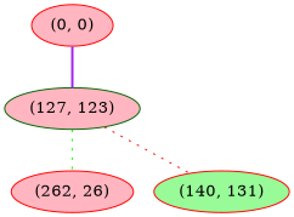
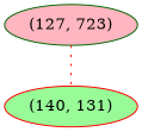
  graph {
    node [color=red fillcolor=lightpink style=filled]
    edge [style=dotted]
-   "(127, 123)" [color=darkgreen]
-   "(0, 0)"
-   "(262, 26)"
+   "(127, 123)" [color=darkgreen label="(127, 723)"]
    "(140, 131)" [fillcolor=palegreen]
-   "(127, 123)" -- "(262, 26)" [color=green weight=2]
    "(127, 123)" -- "(140, 131)" [color=red weight=1]
-   "(0, 0)" -- "(127, 123)" [color=purple style=bold weight=4]
  }
